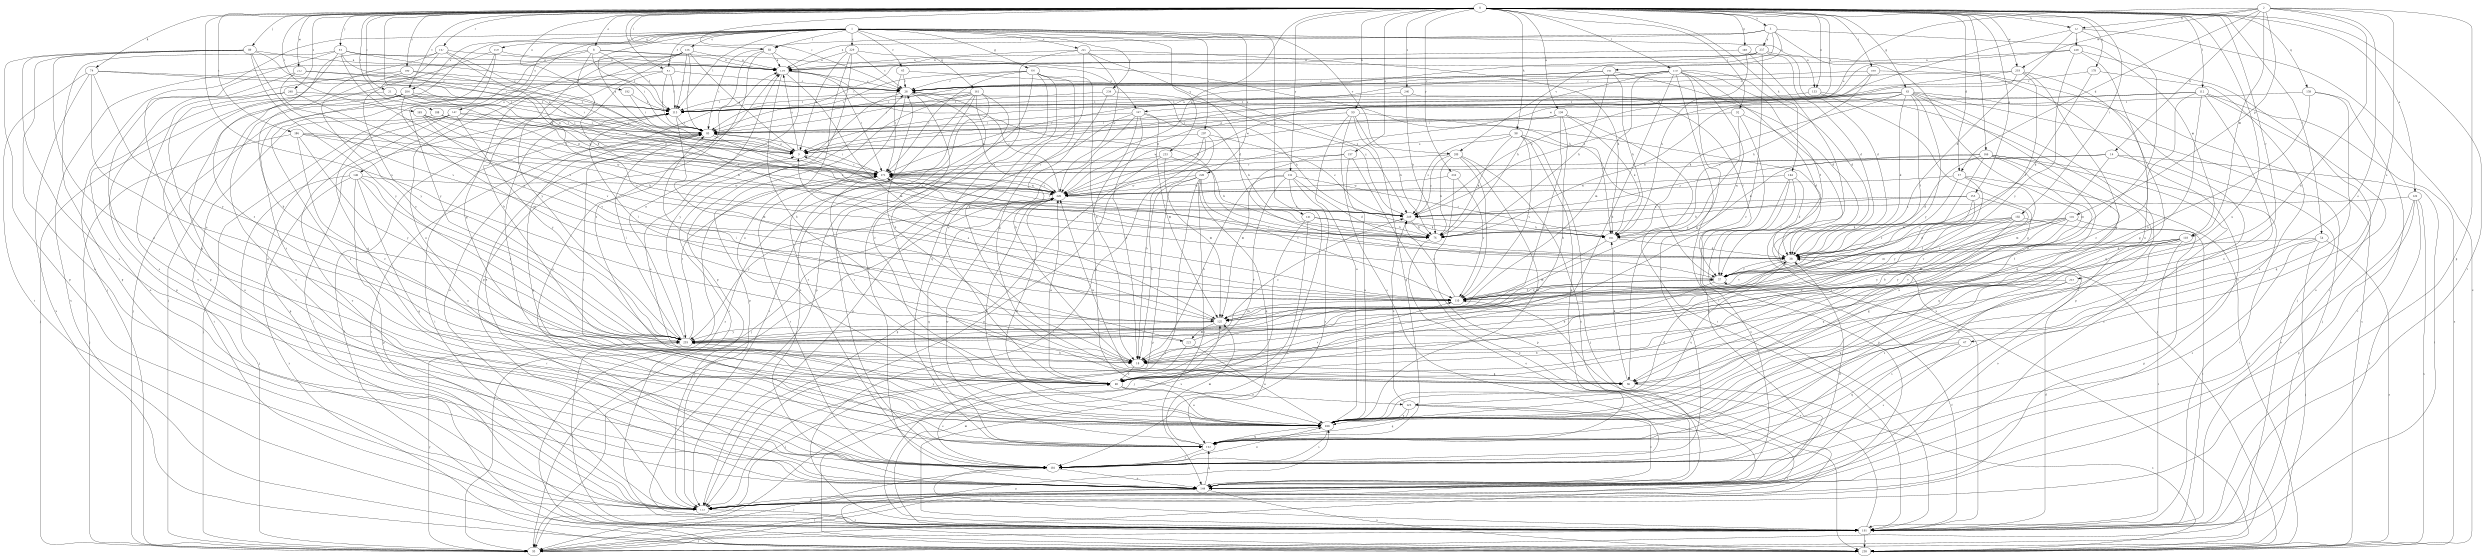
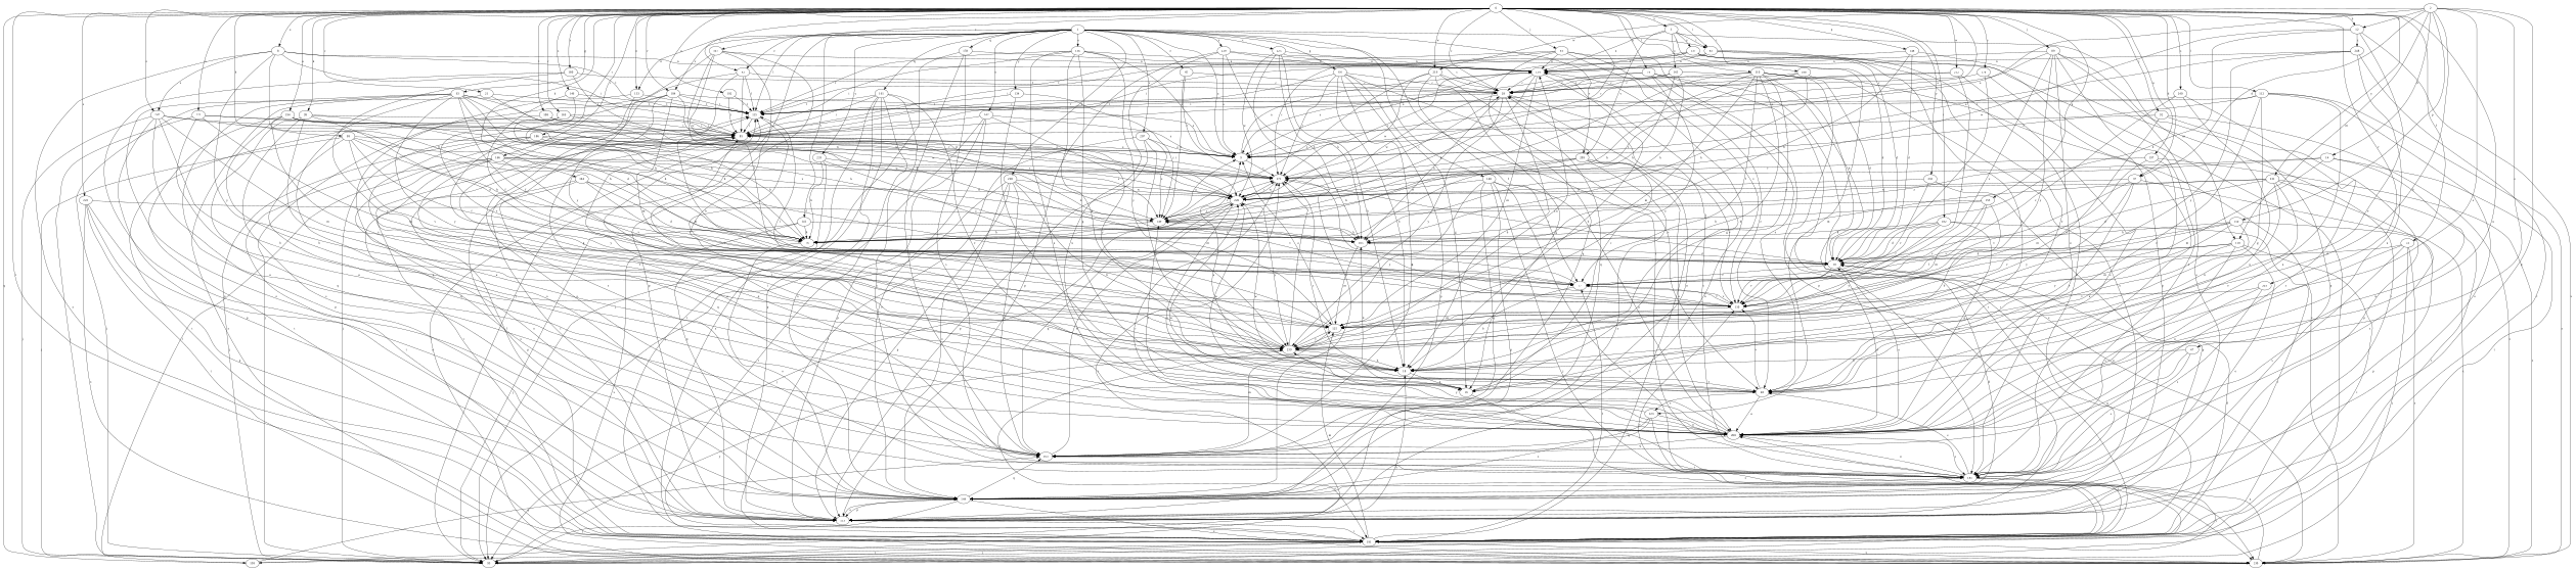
  strict digraph {
    fontname="Liberation Serif"
    node [fontname="Liberation Serif"]
    edge [fontname="Liberation Serif"]
    0
    3
    8
    9
    12
    21
    28
    37
    43
    54
    63
    74
    83
    89
    92
    93
    98
    99
    104
    108
    110
    112
    133
    148
    155
    158
    166
    167
    169
    171
    178
    180
    182
    186
    188
    191
    192
    194
    197
    200
    203
    204
    212
    219
    221
    222
    231
    232
    240
    246
    247
    209
    118
    123
    134
    143
    237
    115
    76
    85
    230
    239
    48
    38
    220
    248
    144
    181
    18
    105
    210
    95
    153
    57
    163
    249
    125
    66
    1
    45
    64
    136
    140
    141
    142
    159
    161
    207
    225
    228
    229
    233
    234
    2
    14
    47
    150
    0 -> 3 [label=a]
    0 -> 8 [label=a]
-   0 -> 220 [label=a]
+   0 -> 9 [label=a]
    0 -> 12 [label=b]
    0 -> 21 [label=c]
    0 -> 28 [label=c]
    0 -> 37 [label=d]
    0 -> 43 [label=e]
    0 -> 54 [label=f]
    0 -> 63 [label=g]
    0 -> 74 [label=h]
    0 -> 83 [label=i]
    0 -> 89 [label=j]
    0 -> 92 [label=j]
    0 -> 93 [label=j]
    0 -> 98 [label=k]
    0 -> 99 [label=k]
    0 -> 104 [label=k]
    0 -> 108 [label=l]
    0 -> 110 [label=l]
    0 -> 112 [label=l]
    0 -> 133 [label=n]
    0 -> 148 [label=p]
    0 -> 155 [label=q]
    0 -> 158 [label=q]
    0 -> 166 [label=r]
    0 -> 167 [label=r]
    0 -> 169 [label=r]
    0 -> 171 [label=r]
    0 -> 178 [label=s]
    0 -> 180 [label=s]
    0 -> 182 [label=t]
    0 -> 186 [label=t]
    0 -> 188 [label=t]
    0 -> 191 [label=t]
    0 -> 192 [label=u]
    0 -> 194 [label=u]
    0 -> 197 [label=u]
    0 -> 200 [label=u]
    0 -> 203 [label=v]
    0 -> 204 [label=v]
    0 -> 212 [label=w]
    0 -> 219 [label=w]
    0 -> 221 [label=x]
    0 -> 222 [label=x]
    0 -> 231 [label=y]
    0 -> 232 [label=y]
    0 -> 240 [label=z]
    0 -> 246 [label=z]
    0 -> 247 [label=z]
    3 -> 83 [label=i]
    3 -> 209 [label=v]
    3 -> 118 [label=m]
    3 -> 123 [label=m]
    3 -> 134 [label=n]
    3 -> 143 [label=o]
    3 -> 237 [label=y]
    8 -> 247 [label=z]
    8 -> 134 [label=n]
    8 -> 115 [label=l]
    8 -> 76 [label=h]
    8 -> 85 [label=i]
    8 -> 230 [label=x]
    8 -> 239 [label=y]
    9 -> 171 [label=r]
    9 -> 134 [label=n]
    12 -> 230 [label=x]
    12 -> 48 [label=e]
    12 -> 38 [label=d]
    12 -> 220 [label=w]
    12 -> 248 [label=z]
    21 -> 115 [label=l]
    21 -> 220 [label=w]
    21 -> 144 [label=o]
    28 -> 115 [label=l]
    28 -> 239 [label=y]
    28 -> 220 [label=w]
    28 -> 181 [label=s]
    28 -> 18 [label=b]
    28 -> 105 [label=k]
    37 -> 230 [label=x]
    37 -> 239 [label=y]
    37 -> 48 [label=e]
    37 -> 220 [label=w]
    37 -> 210 [label=v]
    43 -> 28 [label=c]
    43 -> 115 [label=l]
    43 -> 85 [label=i]
    43 -> 210 [label=v]
    43 -> 95 [label=j]
    54 -> 200 [label=u]
    54 -> 230 [label=x]
    54 -> 38 [label=d]
    54 -> 181 [label=s]
    54 -> 95 [label=j]
    63 -> 115 [label=l]
    63 -> 76 [label=h]
    63 -> 230 [label=x]
    63 -> 239 [label=y]
    63 -> 38 [label=d]
    63 -> 220 [label=w]
    63 -> 105 [label=k]
    63 -> 95 [label=j]
    63 -> 153 [label=p]
    63 -> 57 [label=f]
    63 -> 163 [label=q]
    74 -> 9 [label=a]
    74 -> 28 [label=c]
    74 -> 191 [label=t]
    74 -> 230 [label=x]
    74 -> 239 [label=y]
    74 -> 48 [label=e]
    83 -> 134 [label=n]
    83 -> 85 [label=i]
    83 -> 48 [label=e]
    83 -> 144 [label=o]
    83 -> 153 [label=p]
    89 -> 9 [label=a]
    89 -> 200 [label=u]
    89 -> 134 [label=n]
    89 -> 239 [label=y]
    89 -> 144 [label=o]
    89 -> 181 [label=s]
    89 -> 210 [label=v]
    89 -> 153 [label=p]
    92 -> 85 [label=i]
    92 -> 230 [label=x]
    92 -> 239 [label=y]
    92 -> 153 [label=p]
    93 -> 171 [label=r]
    93 -> 134 [label=n]
    93 -> 115 [label=l]
    93 -> 48 [label=e]
    93 -> 210 [label=v]
    93 -> 153 [label=p]
    93 -> 163 [label=q]
    98 -> 9 [label=a]
    98 -> 76 [label=h]
    98 -> 210 [label=v]
    98 -> 95 [label=j]
    98 -> 57 [label=f]
    98 -> 163 [label=q]
    98 -> 249 [label=z]
    99 -> 200 [label=u]
    99 -> 76 [label=h]
    99 -> 85 [label=i]
    99 -> 38 [label=d]
    99 -> 181 [label=s]
    99 -> 163 [label=q]
    104 -> 38 [label=d]
    104 -> 220 [label=w]
    104 -> 144 [label=o]
    104 -> 153 [label=p]
    104 -> 57 [label=f]
    108 -> 171 [label=r]
    108 -> 191 [label=t]
    108 -> 85 [label=i]
    110 -> 28 [label=c]
    110 -> 171 [label=r]
    110 -> 191 [label=t]
    110 -> 76 [label=h]
    110 -> 230 [label=x]
    110 -> 38 [label=d]
    110 -> 181 [label=s]
    110 -> 18 [label=b]
    110 -> 57 [label=f]
    110 -> 125 [label=m]
    110 -> 66 [label=g]
    112 -> 9 [label=a]
    112 -> 200 [label=u]
    112 -> 115 [label=l]
    112 -> 230 [label=x]
    112 -> 48 [label=e]
    112 -> 144 [label=o]
    112 -> 66 [label=g]
    133 -> 115 [label=l]
    133 -> 144 [label=o]
    133 -> 66 [label=g]
    148 -> 191 [label=t]
    148 -> 134 [label=n]
    148 -> 38 [label=d]
    148 -> 105 [label=k]
    155 -> 76 [label=h]
    155 -> 18 [label=b]
    155 -> 210 [label=v]
    155 -> 249 [label=z]
    155 -> 125 [label=m]
-   158 -> 191 [label=t]
+   191 -> 158 [label=t]
    158 -> 115 [label=l]
    158 -> 18 [label=b]
    158 -> 163 [label=q]
    166 -> 171 [label=r]
    166 -> 191 [label=t]
    166 -> 200 [label=u]
    166 -> 38 [label=d]
    166 -> 144 [label=o]
    166 -> 105 [label=k]
    166 -> 210 [label=v]
    166 -> 163 [label=q]
    167 -> 134 [label=n]
    167 -> 239 [label=y]
    167 -> 220 [label=w]
    167 -> 18 [label=b]
    167 -> 153 [label=p]
    167 -> 57 [label=f]
    169 -> 171 [label=r]
    169 -> 76 [label=h]
    169 -> 85 [label=i]
    169 -> 210 [label=v]
    171 -> 85 [label=i]
    171 -> 220 [label=w]
    178 -> 28 [label=c]
    178 -> 38 [label=d]
    178 -> 181 [label=s]
    180 -> 28 [label=f]
    180 -> 171 [label=r]
    180 -> 239 [label=y]
    180 -> 153 [label=p]
    182 -> 191 [label=t]
    182 -> 200 [label=u]
    182 -> 239 [label=y]
    182 -> 38 [label=d]
    182 -> 105 [label=k]
    182 -> 57 [label=f]
    186 -> 9 [label=a]
    186 -> 76 [label=h]
    186 -> 239 [label=y]
    186 -> 48 [label=e]
    186 -> 220 [label=w]
    186 -> 95 [label=j]
    188 -> 28 [label=c]
    188 -> 144 [label=o]
    188 -> 105 [label=k]
    188 -> 249 [label=z]
    191 -> 28 [label=c]
    191 -> 115 [label=l]
    191 -> 230 [label=x]
    191 -> 38 [label=d]
    191 -> 210 [label=v]
    191 -> 95 [label=j]
    191 -> 57 [label=f]
    191 -> 125 [label=m]
    192 -> 115 [label=l]
    192 -> 85 [label=i]
    194 -> 191 [label=t]
    194 -> 85 [label=i]
    194 -> 239 [label=y]
    194 -> 220 [label=w]
    194 -> 18 [label=b]
    194 -> 105 [label=k]
    197 -> 171 [label=r]
    197 -> 200 [label=u]
    197 -> 230 [label=x]
    197 -> 125 [label=m]
    200 -> 115 [label=l]
    200 -> 85 [label=i]
    200 -> 239 [label=y]
    200 -> 38 [label=d]
    200 -> 220 [label=w]
    200 -> 181 [label=s]
    200 -> 163 [label=q]
    203 -> 200 [label=u]
    203 -> 181 [label=s]
    203 -> 210 [label=v]
    204 -> 9 [label=a]
    204 -> 115 [label=l]
    204 -> 220 [label=w]
    204 -> 144 [label=o]
    204 -> 181 [label=s]
    204 -> 95 [label=j]
    204 -> 125 [label=m]
    212 -> 28 [label=c]
    212 -> 85 [label=i]
    212 -> 181 [label=s]
    212 -> 210 [label=v]
    219 -> 28 [label=c]
    219 -> 220 [label=w]
    219 -> 57 [label=f]
    219 -> 163 [label=q]
    219 -> 249 [label=z]
    219 -> 66 [label=g]
    221 -> 200 [label=u]
    221 -> 85 [label=i]
    221 -> 95 [label=j]
    221 -> 249 [label=z]
-   125 -> 221 [label=m]
+   221 -> 125 [label=m]
    222 -> 191 [label=t]
    222 -> 230 [label=x]
    222 -> 144 [label=o]
    222 -> 153 [label=p]
    222 -> 249 [label=z]
    231 -> 191 [label=t]
    231 -> 48 [label=e]
    231 -> 38 [label=d]
    231 -> 220 [label=w]
    231 -> 181 [label=s]
    231 -> 18 [label=b]
    231 -> 105 [label=t]
    232 -> 220 [label=w]
    232 -> 210 [label=v]
    232 -> 153 [label=p]
    240 -> 200 [label=u]
    240 -> 115 [label=l]
    240 -> 181 [label=s]
    240 -> 210 [label=v]
    246 -> 115 [label=l]
    246 -> 76 [label=h]
    246 -> 57 [label=f]
    247 -> 200 [label=u]
    247 -> 76 [label=h]
    247 -> 85 [label=i]
    247 -> 18 [label=b]
    247 -> 95 [label=j]
    247 -> 153 [label=p]
    247 -> 125 [label=m]
    209 -> 171 [label=r]
    209 -> 200 [label=u]
    209 -> 76 [label=h]
    209 -> 144 [label=o]
    209 -> 210 [label=v]
    209 -> 249 [label=z]
    118 -> 191 [label=t]
    118 -> 38 [label=d]
    118 -> 144 [label=o]
    118 -> 181 [label=s]
    118 -> 57 [label=f]
    118 -> 66 [label=g]
    123 -> 200 [label=u]
    123 -> 144 [label=o]
    123 -> 95 [label=j]
    123 -> 163 [label=q]
    123 -> 249 [label=z]
    134 -> 28 [label=c]
    134 -> 171 [label=r]
    134 -> 76 [label=h]
    134 -> 18 [label=b]
    134 -> 125 [label=m]
    143 -> 28 [label=c]
    143 -> 76 [label=h]
    143 -> 85 [label=i]
    143 -> 38 [label=d]
    143 -> 105 [label=k]
    237 -> 9 [label=a]
    237 -> 134 [label=n]
    237 -> 85 [label=i]
    237 -> 48 [label=e]
    237 -> 38 [label=d]
    237 -> 95 [label=j]
    115 -> 85 [label=i]
    115 -> 125 [label=m]
    76 -> 144 [label=o]
    85 -> 9 [label=a]
    85 -> 191 [label=t]
    85 -> 163 [label=q]
    85 -> 249 [label=z]
    230 -> 200 [label=u]
    230 -> 115 [label=l]
    239 -> 171 [label=r]
    239 -> 191 [label=t]
    239 -> 134 [label=n]
    239 -> 85 [label=i]
    239 -> 18 [label=b]
    48 -> 9 [label=a]
    48 -> 171 [label=r]
    48 -> 200 [label=u]
    48 -> 123 [label=e]
    48 -> 220 [label=w]
    48 -> 210 [label=v]
    38 -> 171 [label=r]
    38 -> 200 [label=u]
    38 -> 210 [label=v]
    38 -> 57 [label=f]
    220 -> 28 [label=c]
    220 -> 171 [label=r]
    220 -> 200 [label=u]
    220 -> 239 [label=y]
    220 -> 95 [label=j]
    220 -> 163 [label=q]
    220 -> 249 [label=z]
    248 -> 9 [label=a]
    248 -> 191 [label=t]
    248 -> 200 [label=u]
    248 -> 134 [label=n]
    248 -> 239 [label=y]
    144 -> 134 [label=n]
    144 -> 230 [label=x]
    144 -> 38 [label=d]
    144 -> 95 [label=j]
    144 -> 153 [label=p]
    144 -> 163 [label=q]
    181 -> 171 [label=r]
    181 -> 191 [label=t]
    181 -> 200 [label=u]
    181 -> 48 [label=e]
    181 -> 144 [label=o]
    181 -> 95 [label=j]
    18 -> 48 [label=e]
    18 -> 66 [label=g]
    105 -> 38 [label=d]
    105 -> 125 [label=m]
    210 -> 57 [label=f]
    210 -> 249 [label=z]
    210 -> 125 [label=m]
    95 -> 171 [label=r]
    95 -> 239 [label=y]
    153 -> 191 [label=t]
    153 -> 134 [label=n]
    153 -> 85 [label=i]
+   153 -> 144 [label=o]
    57 -> 171 [label=r]
    57 -> 18 [label=b]
    57 -> 210 [label=v]
    163 -> 220 [label=w]
    163 -> 181 [label=s]
    163 -> 125 [label=m]
    249 -> 9 [label=a]
    249 -> 171 [label=r]
    249 -> 76 [label=h]
    249 -> 105 [label=k]
    125 -> 9 [label=a]
    125 -> 115 [label=l]
    125 -> 239 [label=y]
    66 -> 28 [label=c]
    66 -> 230 [label=x]
    66 -> 220 [label=w]
    66 -> 105 [label=k]
    1 -> 9 [label=a]
    1 -> 43 [label=e]
    1 -> 83 [label=i]
    1 -> 133 [label=n]
    1 -> 204 [label=v]
    1 -> 209 [label=v]
    1 -> 115 [label=l]
    1 -> 181 [label=s]
    1 -> 95 [label=j]
    1 -> 45 [label=e]
    1 -> 64 [label=g]
    1 -> 136 [label=o]
    1 -> 140 [label=o]
    1 -> 141 [label=o]
    1 -> 142 [label=o]
    1 -> 159 [label=q]
    1 -> 161 [label=q]
    1 -> 207 [label=v]
    1 -> 225 [label=x]
    1 -> 228 [label=x]
    1 -> 229 [label=x]
    1 -> 233 [label=y]
    1 -> 234 [label=y]
    45 -> 28 [label=c]
    45 -> 171 [label=r]
    45 -> 249 [label=z]
    64 -> 28 [label=c]
    64 -> 171 [label=r]
    64 -> 85 [label=i]
    64 -> 48 [label=e]
    64 -> 18 [label=b]
    64 -> 153 [label=p]
    64 -> 163 [label=q]
    64 -> 66 [label=g]
    136 -> 9 [label=a]
    136 -> 200 [label=u]
    136 -> 134 [label=n]
    136 -> 115 [label=l]
    136 -> 85 [label=i]
    136 -> 239 [label=y]
    136 -> 18 [label=b]
    136 -> 66 [label=g]
    140 -> 200 [label=u]
    140 -> 230 [label=x]
    140 -> 239 [label=y]
    140 -> 220 [label=w]
    140 -> 95 [label=j]
    140 -> 153 [label=p]
    140 -> 163 [label=q]
    141 -> 76 [label=h]
    141 -> 230 [label=x]
    141 -> 105 [label=k]
    141 -> 95 [label=j]
    142 -> 9 [label=a]
    142 -> 85 [label=i]
    142 -> 239 [label=y]
    142 -> 144 [label=o]
    142 -> 95 [label=j]
    142 -> 153 [label=p]
    159 -> 134 [label=n]
    159 -> 181 [label=s]
    159 -> 95 [label=j]
    159 -> 163 [label=q]
    161 -> 191 [label=t]
    161 -> 115 [label=l]
    161 -> 85 [label=i]
    161 -> 230 [label=x]
    161 -> 48 [label=e]
    161 -> 144 [label=o]
    161 -> 181 [label=s]
    161 -> 153 [label=p]
    207 -> 9 [label=a]
    207 -> 191 [label=t]
    207 -> 18 [label=b]
    207 -> 153 [label=p]
    207 -> 249 [label=z]
    225 -> 134 [label=n]
    225 -> 38 [label=d]
    225 -> 220 [label=w]
    225 -> 144 [label=o]
    225 -> 18 [label=b]
    225 -> 105 [label=k]
    228 -> 191 [label=t]
    228 -> 220 [label=w]
    228 -> 144 [label=o]
    228 -> 18 [label=b]
    228 -> 210 [label=v]
    228 -> 153 [label=p]
    228 -> 163 [label=q]
    229 -> 9 [label=a]
    229 -> 28 [label=c]
    229 -> 200 [label=u]
    229 -> 134 [label=n]
    229 -> 105 [label=k]
    229 -> 153 [label=p]
    233 -> 171 [label=r]
    233 -> 76 [label=h]
    233 -> 153 [label=p]
    233 -> 125 [label=m]
    234 -> 115 [label=l]
    234 -> 18 [label=b]
    234 -> 249 [label=z]
    2 -> 9 [label=a]
    2 -> 12 [label=b]
    2 -> 37 [label=d]
    2 -> 219 [label=w]
    2 -> 118 [label=m]
    2 -> 48 [label=e]
    2 -> 18 [label=b]
    2 -> 153 [label=p]
    2 -> 14 [label=b]
    2 -> 47 [label=e]
    2 -> 150 [label=p]
    14 -> 171 [label=r]
    14 -> 191 [label=t]
    14 -> 200 [label=u]
    14 -> 249 [label=z]
    14 -> 125 [label=m]
    47 -> 181 [label=s]
    47 -> 18 [label=b]
    47 -> 163 [label=q]
    150 -> 76 [label=h]
    150 -> 239 [label=y]
    150 -> 210 [label=v]
    150 -> 153 [label=p]
    150 -> 57 [label=v]
    150 -> 125 [label=m]
  }
